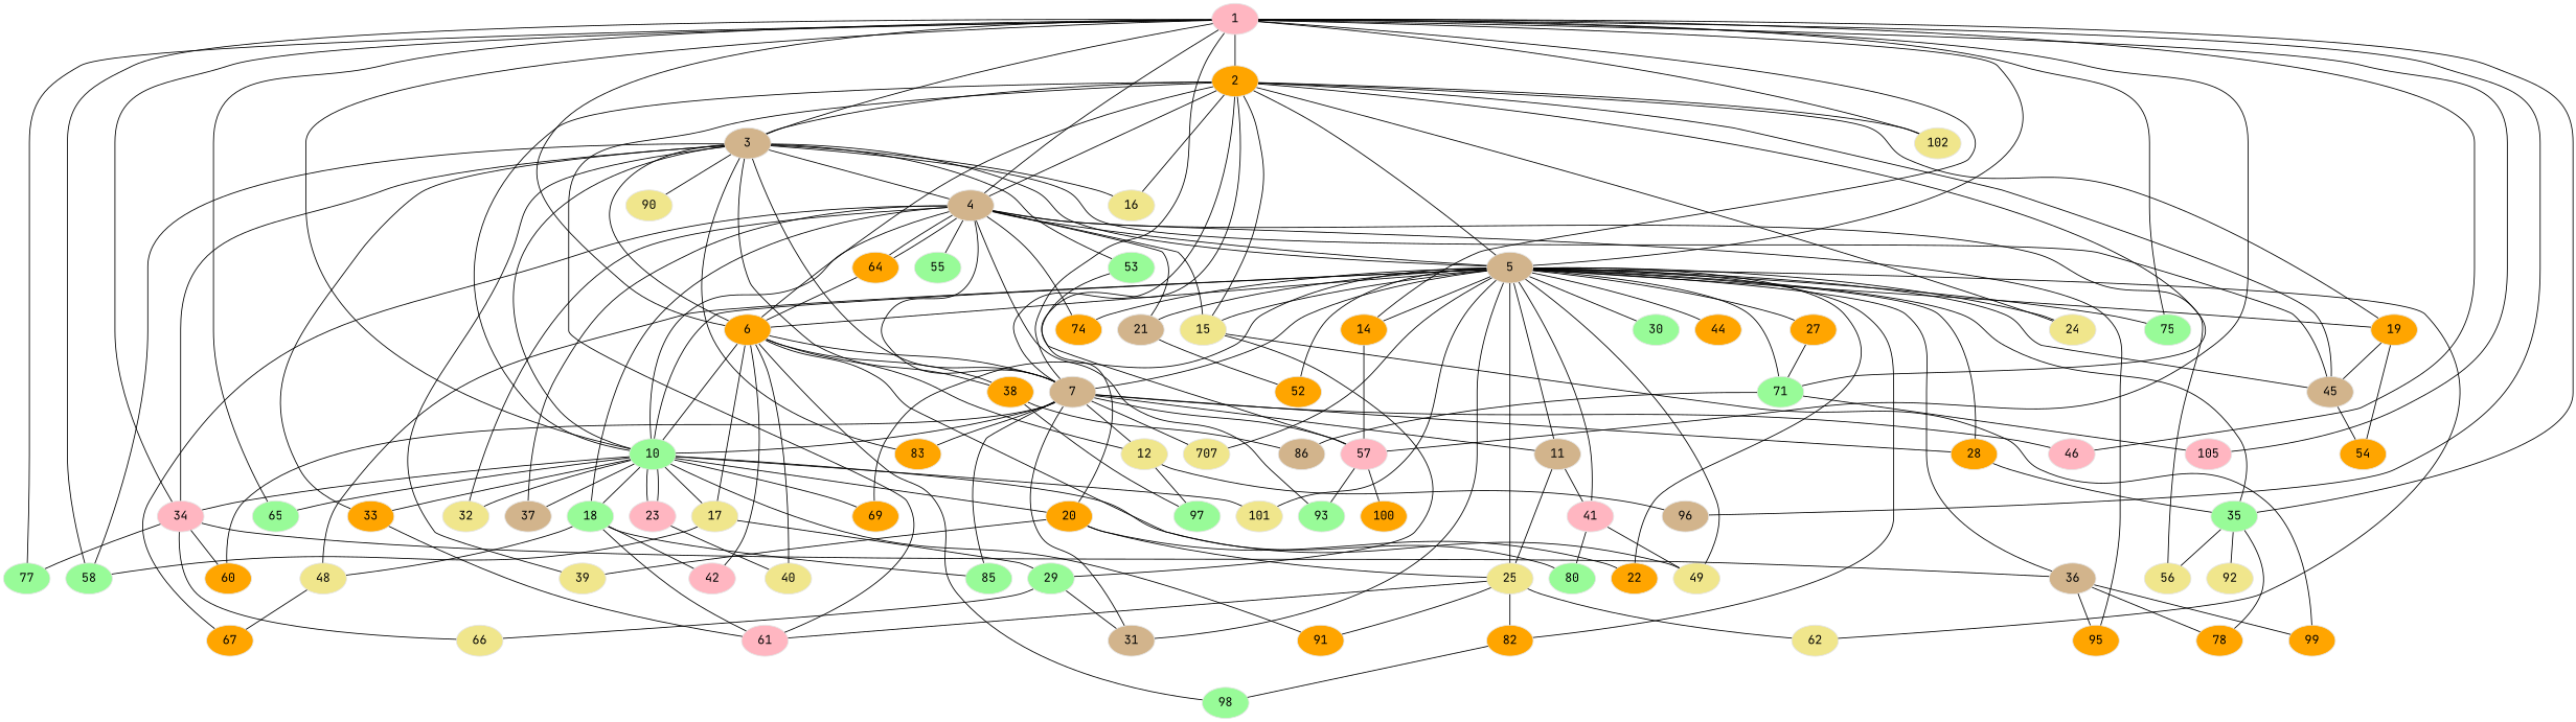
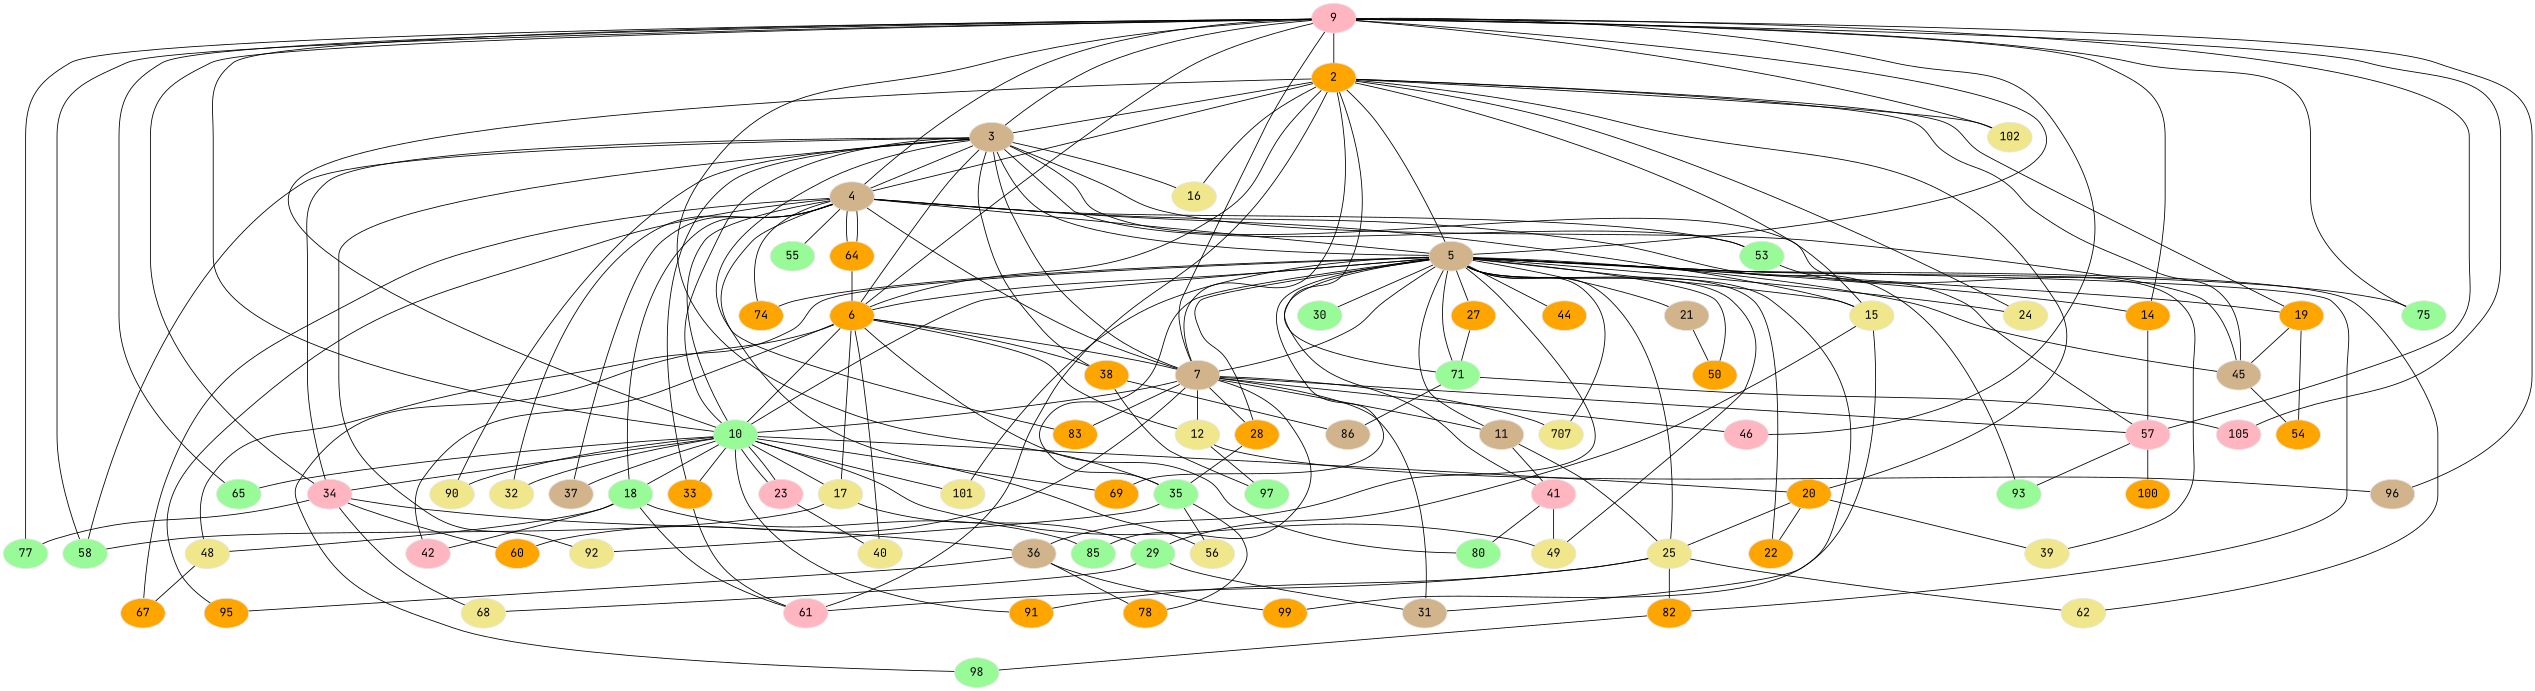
  graph {
    fontname="JetBrains Mono"
    node [color=gray90 fillcolor=orange fontname="JetBrains Mono" style=filled]
    edge [fontname="JetBrains Mono"]
-   1 [fillcolor=lightpink super="+87"]
+   1 [fillcolor=lightpink super="+87" label=9]
    2 [super="+8"]
    3 [fillcolor=tan super="+13"]
    4 [fillcolor=tan super="+106"]
    5 [fillcolor=tan super="+9"]
    6 [super="+47"]
    7 [fillcolor=tan super="+26"]
    10 [fillcolor=palegreen super="+51"]
    14 [super="+108"]
    34 [fillcolor=lightpink super="+59"]
    35 [fillcolor=palegreen super="+63"]
    n12 [fillcolor=lightpink label=46]
    57 [fillcolor=lightpink super="+81"]
    58 [fillcolor=palegreen]
    65 [fillcolor=palegreen]
    75 [fillcolor=palegreen]
    77 [fillcolor=palegreen]
    96 [fillcolor=tan]
    102 [fillcolor=khaki]
    105 [fillcolor=lightpink]
    15 [fillcolor=khaki super="+103"]
    16 [fillcolor=khaki]
    19 [super="+76"]
    20 [super="+66"]
    24 [fillcolor=khaki]
    45 [fillcolor=tan super="+52"]
    61 [fillcolor=lightpink super="+110"]
    71 [fillcolor=palegreen super="+94"]
    33
    38
    39 [fillcolor=khaki]
    53 [fillcolor=palegreen]
    83
    90 [fillcolor=khaki]
    92 [fillcolor=khaki]
    55 [fillcolor=palegreen]
    18 [fillcolor=palegreen super="+72"]
    32 [fillcolor=khaki]
    37 [fillcolor=tan]
    56 [fillcolor=khaki]
    64
    67
    74
    93 [fillcolor=palegreen]
    95
    36 [fillcolor=tan super="+73"]
    11 [fillcolor=tan]
    21 [fillcolor=tan]
    22
    25 [fillcolor=khaki super="+104"]
    27 [super="+109"]
    28
    30 [fillcolor=palegreen]
    31 [fillcolor=tan super="+46"]
    41 [fillcolor=lightpink super="+70"]
    44 [super="+79"]
    48 [fillcolor=khaki]
    49 [fillcolor=khaki]
-   50 [super="+88" label=52]
+   50 [super="+88"]
    62 [fillcolor=khaki]
    69
    82
    101 [fillcolor=khaki]
    n64 [fillcolor=khaki label=707]
    12 [fillcolor=khaki super="+84"]
    17 [fillcolor=khaki super="+89"]
    40 [fillcolor=khaki]
    42 [fillcolor=lightpink]
    80 [fillcolor=palegreen]
    98 [fillcolor=palegreen]
    60
    85 [fillcolor=palegreen]
    23 [fillcolor=lightpink]
    91
-   68 [fillcolor=khaki label=66]
+   68 [fillcolor=khaki]
    78
    100
    29 [fillcolor=palegreen]
    99
    54
    86 [fillcolor=tan]
    97 [fillcolor=palegreen]
    1 -- 2 [weight=2]
    1 -- 3
    1 -- 4
    1 -- 5 [weight=2]
    1 -- 6
    1 -- 7
    1 -- 10
    1 -- 14
    1 -- 34
    1 -- 35
    1 -- n12
    1 -- 57
    1 -- 58
    1 -- 65
    1 -- 75
    1 -- 77
    1 -- 96
    1 -- 102
    1 -- 105
    2 -- 3 [weight=2]
    2 -- 4 [weight=2]
    2 -- 5 [weight=4]
    2 -- 6 [weight=2]
    2 -- 7 [weight=2]
    2 -- 10 [weight=2]
    2 -- 102
    2 -- 15
    2 -- 16
    2 -- 19
    2 -- 20
    2 -- 24
    2 -- 45
    2 -- 61
    2 -- 71
    3 -- 4
    3 -- 5 [weight=2]
    3 -- 6
    3 -- 7 [weight=3]
    3 -- 10
    3 -- 34
    3 -- 58
    3 -- 16
    3 -- 45
    3 -- 33
    3 -- 38
    3 -- 39
    3 -- 53
    3 -- 83
    3 -- 90
+   3 -- 92
    4 -- 5 [weight=2]
    4 -- 7
    4 -- 10
    4 -- 15
-   4 -- 21
+   4 -- 53
    4 -- 55
    4 -- 18
    4 -- 32
    4 -- 37
    4 -- 56
    4 -- 64
    4 -- 64
    4 -- 67
    4 -- 74
    4 -- 93
    4 -- 95
    5 -- 6 [weight=2]
    5 -- 7 [weight=2]
    5 -- 10 [weight=2]
    5 -- 14
    5 -- 35
    5 -- 75
    5 -- 15
    5 -- 19
    5 -- 24
    5 -- 45
    5 -- 71
    5 -- 74
    5 -- 36
    5 -- 11
    5 -- 21 [weight=2]
    5 -- 22
    5 -- 25 [weight=2]
    5 -- 27
    5 -- 28
    5 -- 30 [weight=2]
    5 -- 31
    5 -- 41
    5 -- 44 [weight=3]
    5 -- 48
    5 -- 49
    5 -- 50 [weight=2]
    5 -- 62
    5 -- 69
    5 -- 82
    5 -- 101
    5 -- n64
    6 -- 7 [weight=2]
    6 -- 10
    6 -- 38
    6 -- 12 [weight=2]
    6 -- 17
    6 -- 40
    6 -- 42
    6 -- 80
    6 -- 98
    7 -- 10
    7 -- n12
    7 -- 57
    7 -- 83
    7 -- 11
    7 -- 28
    7 -- 31
    7 -- n64
    7 -- 12
    7 -- 60
    7 -- 85
    10 -- 34
    10 -- 65
    10 -- 20 [weight=2]
    10 -- 33
+   10 -- 90
    10 -- 18
    10 -- 32
    10 -- 37
    10 -- 49
    10 -- 69
    10 -- 101
    10 -- 17
    10 -- 23
    10 -- 23
    10 -- 91
    14 -- 57
    34 -- 77
    34 -- 36
    34 -- 60
    34 -- 68
    35 -- 92
    35 -- 56
    35 -- 78
    57 -- 93
    57 -- 100
    15 -- 29
    15 -- 99
    19 -- 45
    19 -- 54
    20 -- 39
    20 -- 22
    20 -- 25
    45 -- 54
    71 -- 105
    71 -- 86
    33 -- 61
    38 -- 86
    38 -- 97
    53 -- 57
    18 -- 61
    18 -- 48
    18 -- 42
    18 -- 85
    64 -- 6 [weight=2]
    36 -- 95
    36 -- 78
    36 -- 99
    11 -- 25
    11 -- 41
    21 -- 50
    25 -- 61
    25 -- 62
    25 -- 82
    25 -- 91
    27 -- 71 [weight=2]
    28 -- 35
    41 -- 49
    41 -- 80
    48 -- 67
    82 -- 98
    12 -- 96
    12 -- 97
    17 -- 58
    17 -- 29
    23 -- 40
    29 -- 31
    29 -- 68
  }
